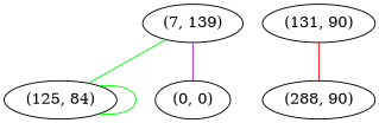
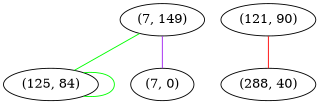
  graph {
    edge [color=green weight=1]
-   "(7, 139)"
+   "(7, 139)" [label="(7, 149)"]
    "(125, 84)"
-   "(0, 0)"
-   "(131, 90)"
-   "(288, 90)"
+   "(0, 0)" [label="(7, 0)"]
+   "(131, 90)" [label="(121, 90)"]
+   "(288, 90)" [label="(288, 40)"]
    "(7, 139)" -- "(125, 84)"
    "(7, 139)" -- "(0, 0)" [color=purple weight=4]
    "(125, 84)" -- "(125, 84)" [weight=2]
    "(131, 90)" -- "(288, 90)" [color=red]
  }
